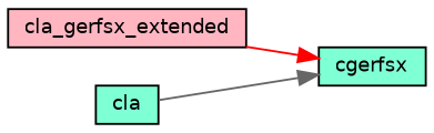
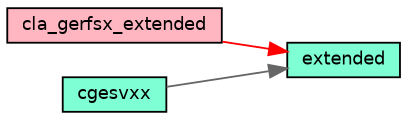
  digraph {
    rankdir=RL
    node [color=black fillcolor=aquamarine fontname=Helvetica fontsize=10 shape=record style=filled]
    edge [dir=back fontname=Helvetica fontsize=10 labelfontname=Helvetica labelfontsize=10 style=solid]
    n1 [fillcolor=lightpink fontcolor=black height=0.2 label=cla_gerfsx_extended width=0.4]
-   n2 [height=0.2 label=cgerfsx width=0.4]
-   n3 [height=0.2 label=cla width=0.4]
+   n2 [height=0.2 label=extended width=0.4]
+   n3 [height=0.2 label=cgesvxx width=0.4]
    n2 -> n1 [color=red]
    n2 -> n3 [color=gray40]
  }
